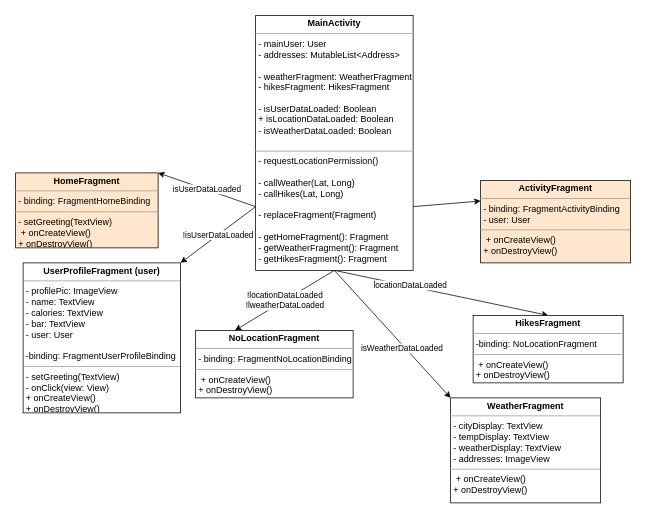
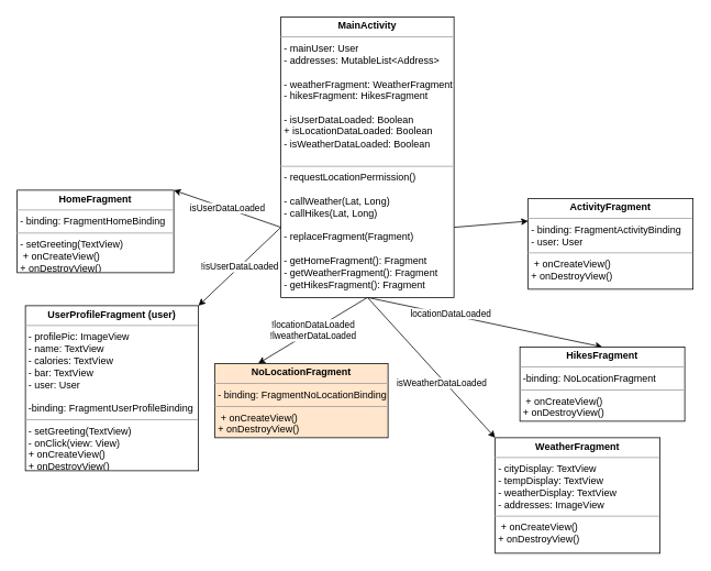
  <mxCell id="0" />
  <mxCell id="1" parent="0" />
  <mxCell id="2" value="!isUserDataLoaded" style="edgeStyle=none;rounded=0;orthogonalLoop=1;jettySize=auto;html=1;exitX=0;exitY=0.75;exitDx=0;exitDy=0;entryX=1;entryY=0;entryDx=0;entryDy=0;" edge="1" parent="1" source="10" target="12"><mxGeometry relative="1" as="geometry" /></mxCell>
  <mxCell id="3" value="isUserDataLoaded" style="edgeStyle=none;rounded=0;orthogonalLoop=1;jettySize=auto;html=1;exitX=0;exitY=0.75;exitDx=0;exitDy=0;entryX=1;entryY=0;entryDx=0;entryDy=0;" edge="1" parent="1" source="10" target="11"><mxGeometry relative="1" as="geometry" /></mxCell>
  <mxCell id="4" value="!locationDataLoaded&lt;br&gt;!lweatherDataLoaded" style="rounded=0;orthogonalLoop=1;jettySize=auto;html=1;exitX=0.5;exitY=1;exitDx=0;exitDy=0;entryX=0.25;entryY=0;entryDx=0;entryDy=0;" edge="1" parent="1" source="10" target="14"><mxGeometry relative="1" as="geometry" /></mxCell>
  <mxCell id="5" style="edgeStyle=none;rounded=0;orthogonalLoop=1;jettySize=auto;html=1;exitX=0.5;exitY=1;exitDx=0;exitDy=0;entryX=0.5;entryY=0;entryDx=0;entryDy=0;" edge="1" parent="1" source="10" target="13"><mxGeometry relative="1" as="geometry" /></mxCell>
  <mxCell id="6" value="locationDataLoaded" style="edgeLabel;html=1;align=center;verticalAlign=middle;resizable=0;points=[];" vertex="1" connectable="0" parent="5"><mxGeometry x="-0.302" y="2" relative="1" as="geometry"><mxPoint as="offset" /></mxGeometry></mxCell>
  <mxCell id="7" style="edgeStyle=none;rounded=0;orthogonalLoop=1;jettySize=auto;html=1;exitX=0.5;exitY=1;exitDx=0;exitDy=0;entryX=0;entryY=0;entryDx=0;entryDy=0;" edge="1" parent="1" source="10" target="15"><mxGeometry relative="1" as="geometry" /></mxCell>
  <mxCell id="8" value="isWeatherDataLoaded" style="edgeLabel;html=1;align=center;verticalAlign=middle;resizable=0;points=[];" vertex="1" connectable="0" parent="7"><mxGeometry x="0.189" y="-4" relative="1" as="geometry"><mxPoint as="offset" /></mxGeometry></mxCell>
  <mxCell id="9" style="edgeStyle=none;rounded=0;orthogonalLoop=1;jettySize=auto;html=1;exitX=1;exitY=0.75;exitDx=0;exitDy=0;entryX=0;entryY=0.25;entryDx=0;entryDy=0;" edge="1" parent="1" source="10" target="16"><mxGeometry relative="1" as="geometry" /></mxCell>
  <mxCell id="10" value="&lt;p style=&quot;margin:0px;margin-top:4px;text-align:center;&quot;&gt;&lt;b&gt;MainActivity&lt;/b&gt;&lt;/p&gt;&lt;hr size=&quot;1&quot;&gt;&lt;p style=&quot;margin:0px;margin-left:4px;&quot;&gt;- mainUser: User&lt;/p&gt;&lt;p style=&quot;margin:0px;margin-left:4px;&quot;&gt;- addresses: MutableList&amp;lt;Address&amp;gt;&lt;/p&gt;&lt;p style=&quot;margin:0px;margin-left:4px;&quot;&gt;&lt;br&gt;&lt;/p&gt;&lt;p style=&quot;margin:0px;margin-left:4px;&quot;&gt;- weatherFragment: WeatherFragment&lt;/p&gt;&lt;p style=&quot;margin:0px;margin-left:4px;&quot;&gt;- hikesFragment: HikesFragment&lt;/p&gt;&lt;p style=&quot;margin:0px;margin-left:4px;&quot;&gt;&lt;br&gt;&lt;/p&gt;&lt;p style=&quot;margin:0px;margin-left:4px;&quot;&gt;- isUserDataLoaded: Boolean&lt;br&gt;&lt;/p&gt;&lt;p style=&quot;margin: 0px 0px 0px 4px;&quot;&gt;+ isLocationDataLoaded: Boolean&lt;br&gt;&lt;/p&gt;&lt;p style=&quot;margin: 0px 0px 0px 4px;&quot;&gt;- isWeatherDataLoaded: Boolean&lt;/p&gt;&lt;div&gt;&lt;br&gt;&lt;/div&gt;&lt;hr size=&quot;1&quot;&gt;&lt;p style=&quot;margin:0px;margin-left:4px;&quot;&gt;- requestLocationPermission()&lt;/p&gt;&lt;p style=&quot;margin:0px;margin-left:4px;&quot;&gt;&lt;br&gt;&lt;/p&gt;&lt;p style=&quot;margin:0px;margin-left:4px;&quot;&gt;- callWeather(Lat, Long)&lt;/p&gt;&lt;p style=&quot;margin:0px;margin-left:4px;&quot;&gt;- callHikes(Lat, Long)&lt;/p&gt;&lt;p style=&quot;margin:0px;margin-left:4px;&quot;&gt;&lt;br&gt;&lt;/p&gt;&lt;p style=&quot;margin:0px;margin-left:4px;&quot;&gt;- replaceFragment(Fragment)&lt;/p&gt;&lt;p style=&quot;margin:0px;margin-left:4px;&quot;&gt;&lt;br&gt;&lt;/p&gt;&lt;p style=&quot;margin: 0px 0px 0px 4px;&quot;&gt;- getHomeFragment(): Fragment&lt;/p&gt;&lt;p style=&quot;margin:0px;margin-left:4px;&quot;&gt;- getWeatherFragment(): Fragment&lt;/p&gt;&lt;p style=&quot;margin:0px;margin-left:4px;&quot;&gt;- getHikesFragment(): Fragment&lt;/p&gt;" style="verticalAlign=top;align=left;overflow=fill;fontSize=12;fontFamily=Helvetica;html=1;" vertex="1" parent="1"><mxGeometry x="340" y="20" width="210" height="340" as="geometry" /></mxCell>
- <mxCell id="11" value="&lt;p style=&quot;margin:0px;margin-top:4px;text-align:center;&quot;&gt;&lt;b&gt;HomeFragment&lt;/b&gt;&lt;/p&gt;&lt;hr size=&quot;1&quot;&gt;&lt;p style=&quot;margin:0px;margin-left:4px;&quot;&gt;- binding: FragmentHomeBinding&lt;/p&gt;&lt;hr size=&quot;1&quot;&gt;&lt;p style=&quot;margin:0px;margin-left:4px;&quot;&gt;- setGreeting(TextView)&lt;br&gt;&lt;/p&gt;&lt;p style=&quot;margin: 0px 0px 0px 4px;&quot;&gt;&amp;nbsp;+ onCreateView()&lt;/p&gt;&lt;p style=&quot;margin: 0px 0px 0px 4px;&quot;&gt;+ onDestroyView()&lt;/p&gt;" style="verticalAlign=top;align=left;overflow=fill;fontSize=12;fontFamily=Helvetica;html=1;fillColor=#ffe6cc;" vertex="1" parent="1"><mxGeometry x="20" y="230" width="190" height="100" as="geometry" /></mxCell>
- <mxCell id="12" value="&lt;p style=&quot;margin:0px;margin-top:4px;text-align:center;&quot;&gt;&lt;b&gt;UserProfileFragment (user)&lt;/b&gt;&lt;/p&gt;&lt;hr size=&quot;1&quot;&gt;&lt;p style=&quot;margin:0px;margin-left:4px;&quot;&gt;- profilePic: ImageView&lt;/p&gt;&lt;p style=&quot;margin:0px;margin-left:4px;&quot;&gt;- name: TextView&lt;/p&gt;&lt;p style=&quot;margin:0px;margin-left:4px;&quot;&gt;- calories: TextView&lt;/p&gt;&lt;p style=&quot;margin:0px;margin-left:4px;&quot;&gt;- bar: TextView&lt;/p&gt;&lt;p style=&quot;margin:0px;margin-left:4px;&quot;&gt;- user: User&lt;/p&gt;&lt;p style=&quot;margin:0px;margin-left:4px;&quot;&gt;&lt;br&gt;&lt;/p&gt;&lt;p style=&quot;margin:0px;margin-left:4px;&quot;&gt;-binding: FragmentUserProfileBinding&lt;/p&gt;&lt;hr size=&quot;1&quot;&gt;&lt;p style=&quot;margin:0px;margin-left:4px;&quot;&gt;- setGreeting(TextView)&lt;br&gt;&lt;/p&gt;&lt;p style=&quot;margin:0px;margin-left:4px;&quot;&gt;- onClick(view: View)&lt;/p&gt;&lt;p style=&quot;margin: 0px 0px 0px 4px;&quot;&gt;+ onCreateView()&lt;/p&gt;&lt;p style=&quot;margin: 0px 0px 0px 4px;&quot;&gt;+ onDestroyView()&lt;/p&gt;" style="verticalAlign=top;align=left;overflow=fill;fontSize=12;fontFamily=Helvetica;html=1;" vertex="1" parent="1"><mxGeometry x="30" y="350" width="210" height="200" as="geometry" /></mxCell>
+ <mxCell id="11" value="&lt;p style=&quot;margin:0px;margin-top:4px;text-align:center;&quot;&gt;&lt;b&gt;HomeFragment&lt;/b&gt;&lt;/p&gt;&lt;hr size=&quot;1&quot;&gt;&lt;p style=&quot;margin:0px;margin-left:4px;&quot;&gt;- binding: FragmentHomeBinding&lt;/p&gt;&lt;hr size=&quot;1&quot;&gt;&lt;p style=&quot;margin:0px;margin-left:4px;&quot;&gt;- setGreeting(TextView)&lt;br&gt;&lt;/p&gt;&lt;p style=&quot;margin: 0px 0px 0px 4px;&quot;&gt;&amp;nbsp;+ onCreateView()&lt;/p&gt;&lt;p style=&quot;margin: 0px 0px 0px 4px;&quot;&gt;+ onDestroyView()&lt;/p&gt;" style="verticalAlign=top;align=left;overflow=fill;fontSize=12;fontFamily=Helvetica;html=1;" vertex="1" parent="1"><mxGeometry x="20" y="230" width="190" height="100" as="geometry" /></mxCell>
+ <mxCell id="12" value="&lt;p style=&quot;margin:0px;margin-top:4px;text-align:center;&quot;&gt;&lt;b&gt;UserProfileFragment (user)&lt;/b&gt;&lt;/p&gt;&lt;hr size=&quot;1&quot;&gt;&lt;p style=&quot;margin:0px;margin-left:4px;&quot;&gt;- profilePic: ImageView&lt;/p&gt;&lt;p style=&quot;margin:0px;margin-left:4px;&quot;&gt;- name: TextView&lt;/p&gt;&lt;p style=&quot;margin:0px;margin-left:4px;&quot;&gt;- calories: TextView&lt;/p&gt;&lt;p style=&quot;margin:0px;margin-left:4px;&quot;&gt;- bar: TextView&lt;/p&gt;&lt;p style=&quot;margin:0px;margin-left:4px;&quot;&gt;- user: User&lt;/p&gt;&lt;p style=&quot;margin:0px;margin-left:4px;&quot;&gt;&lt;br&gt;&lt;/p&gt;&lt;p style=&quot;margin:0px;margin-left:4px;&quot;&gt;-binding: FragmentUserProfileBinding&lt;/p&gt;&lt;hr size=&quot;1&quot;&gt;&lt;p style=&quot;margin:0px;margin-left:4px;&quot;&gt;- setGreeting(TextView)&lt;br&gt;&lt;/p&gt;&lt;p style=&quot;margin:0px;margin-left:4px;&quot;&gt;- onClick(view: View)&lt;/p&gt;&lt;p style=&quot;margin: 0px 0px 0px 4px;&quot;&gt;+ onCreateView()&lt;/p&gt;&lt;p style=&quot;margin: 0px 0px 0px 4px;&quot;&gt;+ onDestroyView()&lt;/p&gt;" style="verticalAlign=top;align=left;overflow=fill;fontSize=12;fontFamily=Helvetica;html=1;" vertex="1" parent="1"><mxGeometry x="30" y="370" width="210" height="200" as="geometry" /></mxCell>
  <mxCell id="13" value="&lt;p style=&quot;margin:0px;margin-top:4px;text-align:center;&quot;&gt;&lt;b&gt;HikesFragment&lt;/b&gt;&lt;/p&gt;&lt;hr size=&quot;1&quot;&gt;&lt;p style=&quot;margin:0px;margin-left:4px;&quot;&gt;-binding: NoLocationFragment&lt;br&gt;&lt;/p&gt;&lt;hr size=&quot;1&quot;&gt;&lt;p style=&quot;margin: 0px 0px 0px 4px;&quot;&gt;&amp;nbsp;+ onCreateView()&lt;/p&gt;&lt;p style=&quot;margin: 0px 0px 0px 4px;&quot;&gt;+ onDestroyView()&lt;/p&gt;" style="verticalAlign=top;align=left;overflow=fill;fontSize=12;fontFamily=Helvetica;html=1;" vertex="1" parent="1"><mxGeometry x="630" y="420" width="200" height="90" as="geometry" /></mxCell>
- <mxCell id="14" value="&lt;p style=&quot;margin:0px;margin-top:4px;text-align:center;&quot;&gt;&lt;b&gt;NoLocationFragment&lt;/b&gt;&lt;/p&gt;&lt;hr size=&quot;1&quot;&gt;&lt;p style=&quot;margin:0px;margin-left:4px;&quot;&gt;- binding: FragmentNoLocationBinding&lt;/p&gt;&lt;hr size=&quot;1&quot;&gt;&lt;p style=&quot;margin: 0px 0px 0px 4px;&quot;&gt;&amp;nbsp;+ onCreateView()&lt;/p&gt;&lt;p style=&quot;margin: 0px 0px 0px 4px;&quot;&gt;+ onDestroyView()&lt;/p&gt;" style="verticalAlign=top;align=left;overflow=fill;fontSize=12;fontFamily=Helvetica;html=1;" vertex="1" parent="1"><mxGeometry x="260" y="440" width="210" height="90" as="geometry" /></mxCell>
+ <mxCell id="14" value="&lt;p style=&quot;margin:0px;margin-top:4px;text-align:center;&quot;&gt;&lt;b&gt;NoLocationFragment&lt;/b&gt;&lt;/p&gt;&lt;hr size=&quot;1&quot;&gt;&lt;p style=&quot;margin:0px;margin-left:4px;&quot;&gt;- binding: FragmentNoLocationBinding&lt;/p&gt;&lt;hr size=&quot;1&quot;&gt;&lt;p style=&quot;margin: 0px 0px 0px 4px;&quot;&gt;&amp;nbsp;+ onCreateView()&lt;/p&gt;&lt;p style=&quot;margin: 0px 0px 0px 4px;&quot;&gt;+ onDestroyView()&lt;/p&gt;" style="verticalAlign=top;align=left;overflow=fill;fontSize=12;fontFamily=Helvetica;html=1;fillColor=#ffe6cc;" vertex="1" parent="1"><mxGeometry x="260" y="440" width="210" height="90" as="geometry" /></mxCell>
  <mxCell id="15" value="&lt;p style=&quot;margin:0px;margin-top:4px;text-align:center;&quot;&gt;&lt;b&gt;WeatherFragment&lt;/b&gt;&lt;/p&gt;&lt;hr size=&quot;1&quot;&gt;&lt;p style=&quot;margin:0px;margin-left:4px;&quot;&gt;- cityDisplay: TextView&lt;br&gt;&lt;/p&gt;&lt;p style=&quot;margin:0px;margin-left:4px;&quot;&gt;- tempDisplay: TextView&lt;/p&gt;&lt;p style=&quot;margin:0px;margin-left:4px;&quot;&gt;- weatherDisplay: TextView&lt;/p&gt;&lt;p style=&quot;margin:0px;margin-left:4px;&quot;&gt;- addresses: ImageView&lt;/p&gt;&lt;hr size=&quot;1&quot;&gt;&lt;p style=&quot;margin:0px;margin-left:4px;&quot;&gt;&amp;nbsp;+ onCreateView()&lt;/p&gt;&lt;p style=&quot;margin:0px;margin-left:4px;&quot;&gt;+ onDestroyView()&lt;/p&gt;" style="verticalAlign=top;align=left;overflow=fill;fontSize=12;fontFamily=Helvetica;html=1;" vertex="1" parent="1"><mxGeometry x="600" y="530" width="200" height="140" as="geometry" /></mxCell>
- <mxCell id="16" value="&lt;p style=&quot;margin:0px;margin-top:4px;text-align:center;&quot;&gt;&lt;b&gt;ActivityFragment&lt;/b&gt;&lt;/p&gt;&lt;hr size=&quot;1&quot;&gt;&lt;p style=&quot;margin:0px;margin-left:4px;&quot;&gt;- binding: FragmentActivityBinding&lt;/p&gt;&lt;p style=&quot;margin:0px;margin-left:4px;&quot;&gt;- user: User&lt;/p&gt;&lt;hr size=&quot;1&quot;&gt;&lt;p style=&quot;margin:0px;margin-left:4px;&quot;&gt;&amp;nbsp;+ onCreateView()&lt;/p&gt;&lt;p style=&quot;margin:0px;margin-left:4px;&quot;&gt;+ onDestroyView()&lt;/p&gt;" style="verticalAlign=top;align=left;overflow=fill;fontSize=12;fontFamily=Helvetica;html=1;fillColor=#ffe6cc;" vertex="1" parent="1"><mxGeometry x="640" y="240" width="200" height="110" as="geometry" /></mxCell>
+ <mxCell id="16" value="&lt;p style=&quot;margin:0px;margin-top:4px;text-align:center;&quot;&gt;&lt;b&gt;ActivityFragment&lt;/b&gt;&lt;/p&gt;&lt;hr size=&quot;1&quot;&gt;&lt;p style=&quot;margin:0px;margin-left:4px;&quot;&gt;- binding: FragmentActivityBinding&lt;/p&gt;&lt;p style=&quot;margin:0px;margin-left:4px;&quot;&gt;- user: User&lt;/p&gt;&lt;hr size=&quot;1&quot;&gt;&lt;p style=&quot;margin:0px;margin-left:4px;&quot;&gt;&amp;nbsp;+ onCreateView()&lt;/p&gt;&lt;p style=&quot;margin:0px;margin-left:4px;&quot;&gt;+ onDestroyView()&lt;/p&gt;" style="verticalAlign=top;align=left;overflow=fill;fontSize=12;fontFamily=Helvetica;html=1;" vertex="1" parent="1"><mxGeometry x="640" y="240" width="200" height="110" as="geometry" /></mxCell>
